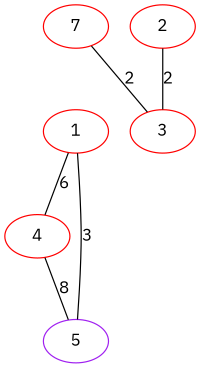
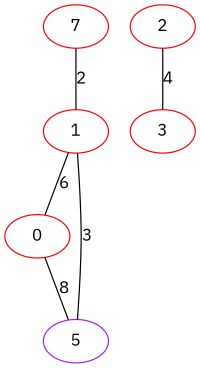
  graph {
    fontname="IBM Plex Sans"
    node [color=red fontname="IBM Plex Sans" weight=1]
    edge [fontname="IBM Plex Sans"]
    n1 [label=7]
    1
-   4
+   4 [label=0]
    5 [color=purple weight=4]
    2
    3
-   n1 -- 3 [label=2]
+   n1 -- 1 [label=2]
    1 -- 4 [label=6]
    1 -- 5 [label=3]
    4 -- 5 [label=8]
-   2 -- 3 [label=2]
+   2 -- 3 [label=4]
  }
